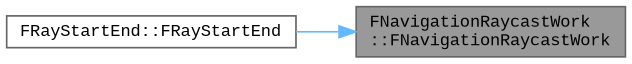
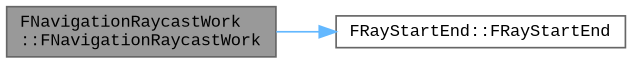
  digraph {
    rankdir=LR
    fontname="Liberation Mono"
    node [fontname="Liberation Mono" fontsize=10 shape=box style=filled]
    n1 [color=gray40 fillcolor=grey60 fontcolor=black height=0.2 label="FNavigationRaycastWork\l::FNavigationRaycastWork" width=0.4]
    n2 [color=grey40 fillcolor=white height=0.2 label="FRayStartEnd::FRayStartEnd" width=0.4]
-   n2 -> n1 [color=steelblue1 fontname="Liberation Mono" fontsize=10 labelfontname=Helvetica labelfontsize=10 style=solid]
+   n1 -> n2 [color=steelblue1 fontname="Liberation Mono" fontsize=10 labelfontname=Helvetica labelfontsize=10 style=solid]
  }
